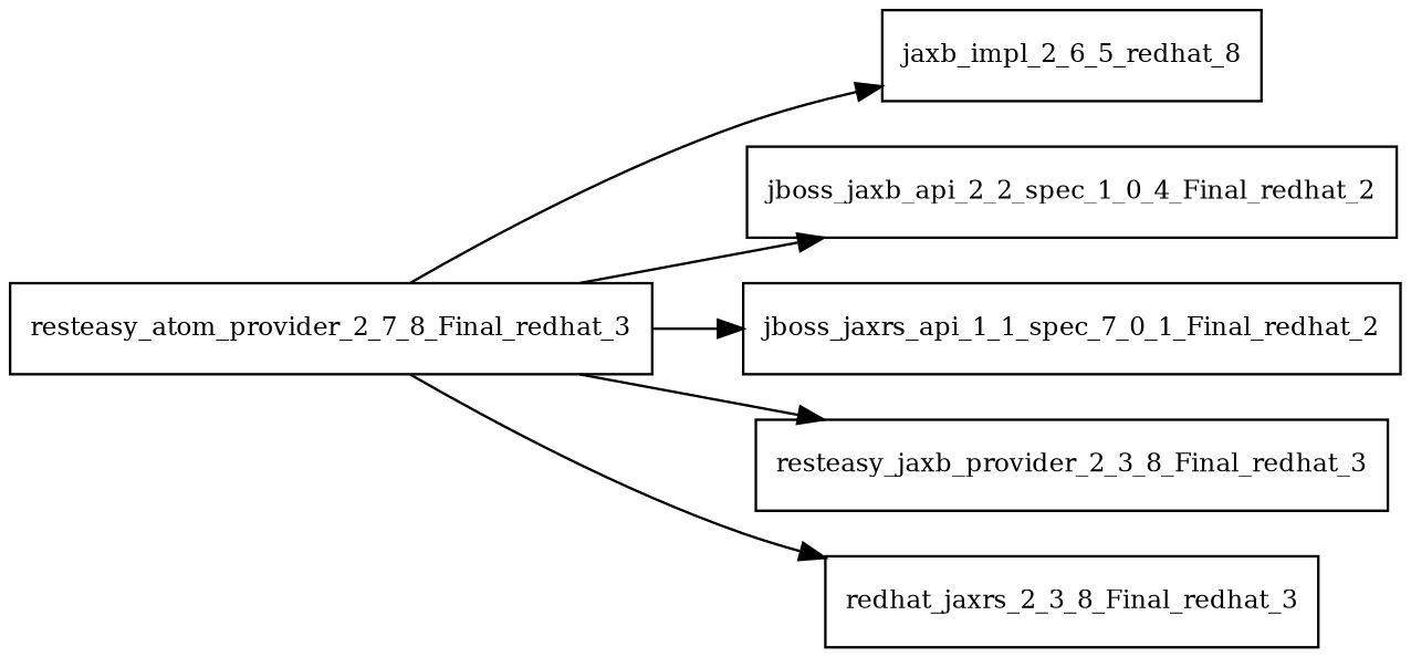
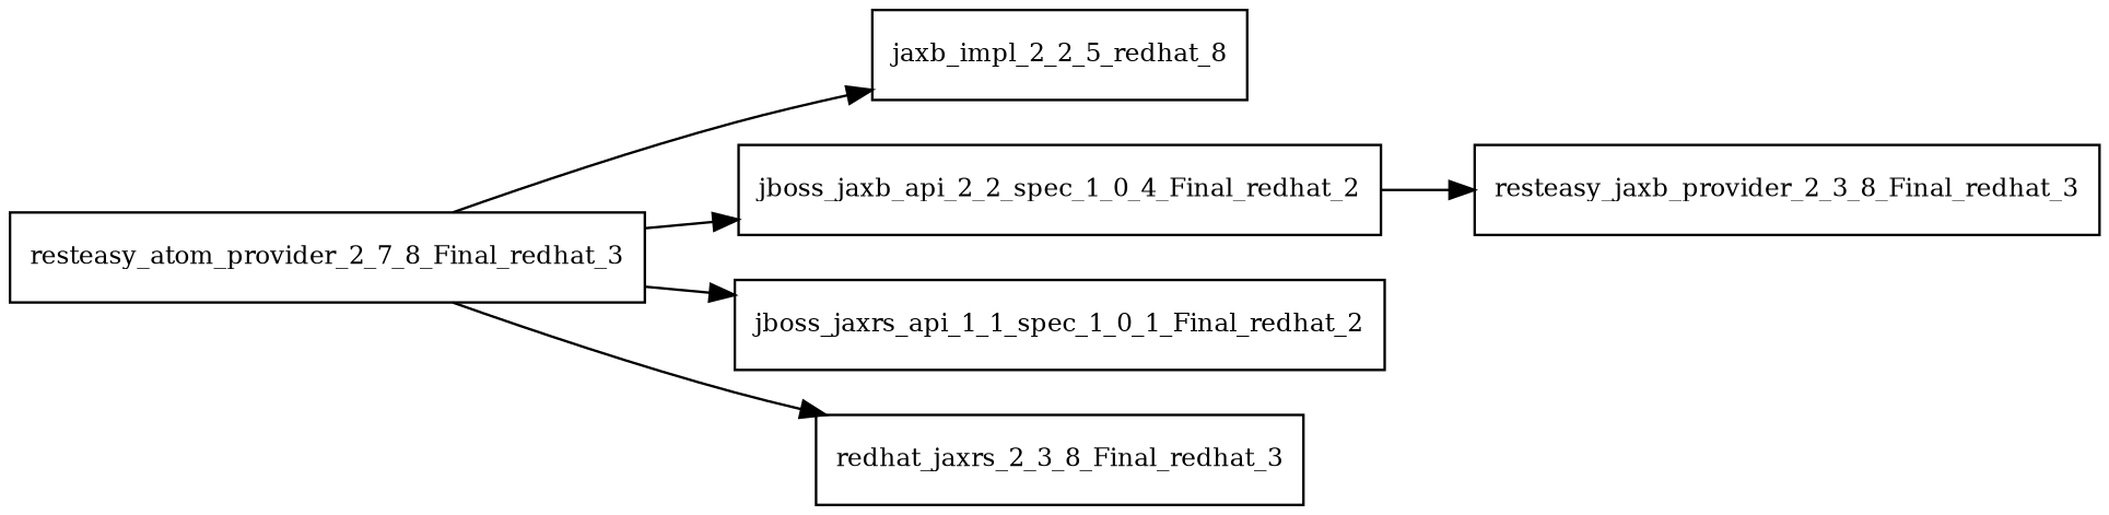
  digraph {
    rankdir=LR
    node [fontsize=10.0 shape=box]
    n1 [label=resteasy_atom_provider_2_7_8_Final_redhat_3]
-   jaxb_impl_2_2_5_redhat_8 [label=jaxb_impl_2_6_5_redhat_8]
+   jaxb_impl_2_2_5_redhat_8
    jboss_jaxb_api_2_2_spec_1_0_4_Final_redhat_2
-   jboss_jaxrs_api_1_1_spec_1_0_1_Final_redhat_2 [label=jboss_jaxrs_api_1_1_spec_7_0_1_Final_redhat_2]
+   jboss_jaxrs_api_1_1_spec_1_0_1_Final_redhat_2
    resteasy_jaxb_provider_2_3_8_Final_redhat_3
    n6 [label=redhat_jaxrs_2_3_8_Final_redhat_3]
    n1 -> jaxb_impl_2_2_5_redhat_8
    n1 -> jboss_jaxb_api_2_2_spec_1_0_4_Final_redhat_2
    n1 -> jboss_jaxrs_api_1_1_spec_1_0_1_Final_redhat_2
-   n1 -> resteasy_jaxb_provider_2_3_8_Final_redhat_3
+   jboss_jaxb_api_2_2_spec_1_0_4_Final_redhat_2 -> resteasy_jaxb_provider_2_3_8_Final_redhat_3
    n1 -> n6
  }
